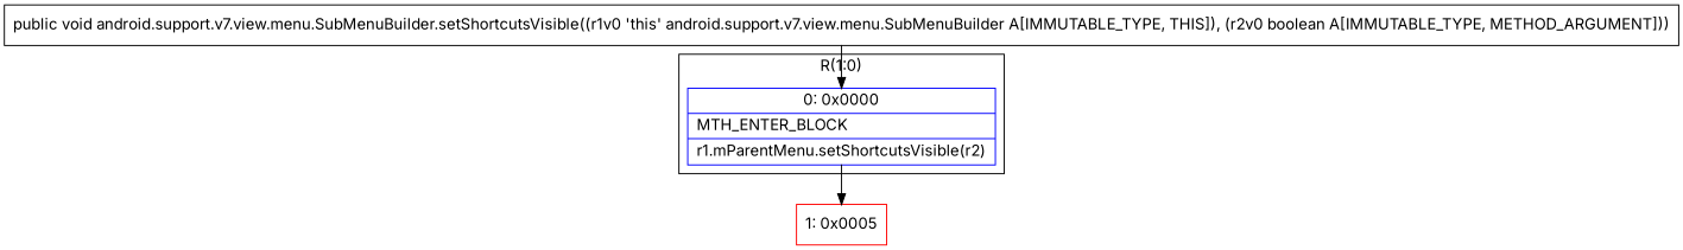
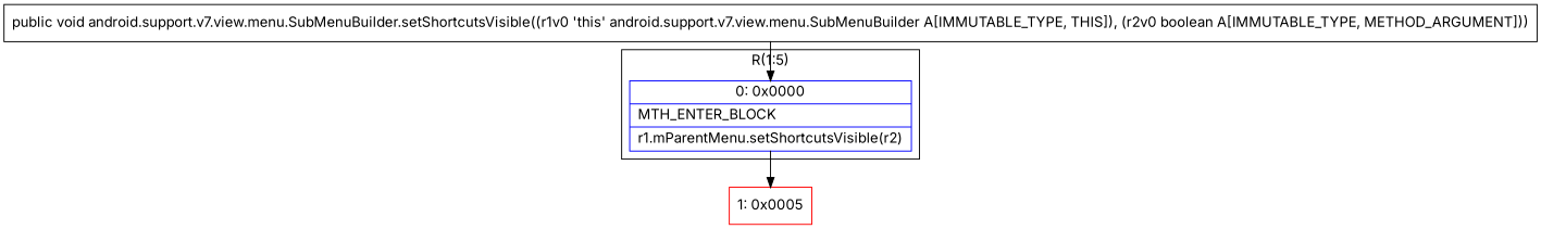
  digraph {
    fontname=Inter
    node [shape=record fontname=Inter]
    edge [fontname=Inter]
    n1 [color=blue label="{0\:\ 0x0000|MTH_ENTER_BLOCK\l|r1.mParentMenu.setShortcutsVisible(r2)\l}"]
    n2 [color=red label="{1\:\ 0x0005}"]
    n3 [label="{public void android.support.v7.view.menu.SubMenuBuilder.setShortcutsVisible((r1v0 'this' android.support.v7.view.menu.SubMenuBuilder A[IMMUTABLE_TYPE, THIS]), (r2v0 boolean A[IMMUTABLE_TYPE, METHOD_ARGUMENT])) }"]
    subgraph cluster_1 {
-     label="R(1:0)"
+     label="R(1:5)"
      n1
    }
    n1 -> n2
    n3 -> n1
  }
